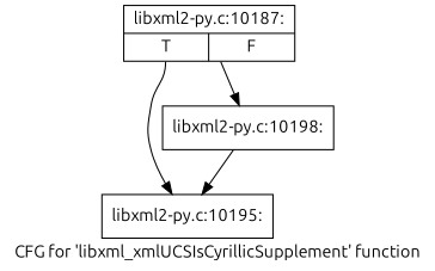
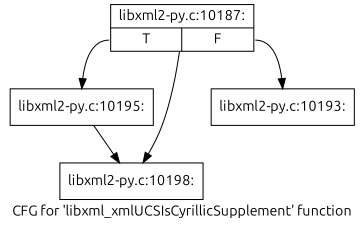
  digraph {
    fontname=Ubuntu
    label="CFG for 'libxml_xmlUCSIsCyrillicSupplement' function"
    node [fontname=Ubuntu shape=record]
    edge [fontname=Ubuntu]
    n1 [label="{libxml2-py.c:10187:|{<s0>T|<s1>F}}"]
    n2 [label="{libxml2-py.c:10195:}"]
+   n3 [label="{libxml2-py.c:10193:}"]
    n4 [label="{libxml2-py.c:10198:}"]
    n1 -> n2 [tailport=s0]
+   n1 -> n3 [tailport=s1]
    n1 -> n4
-   n4 -> n2
+   n2 -> n4
  }
